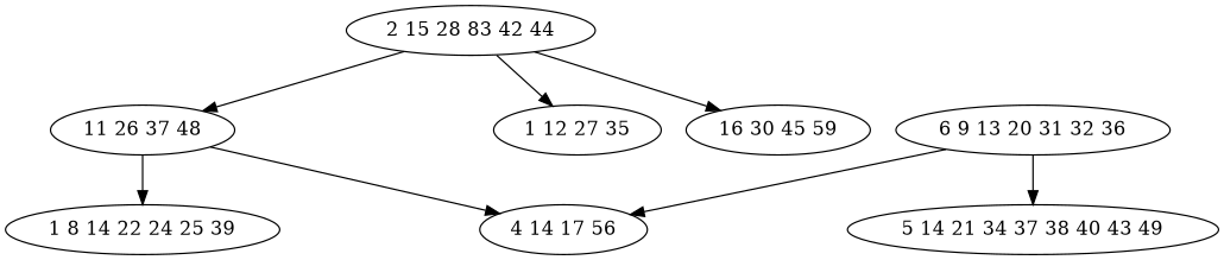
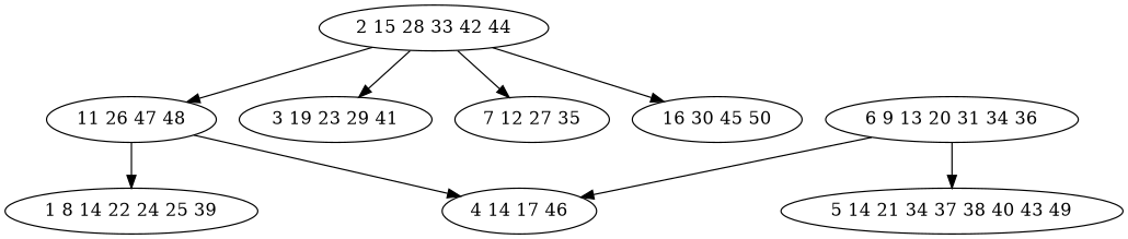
  digraph {
-   n1 [label="2 15 28 83 42 44"]
-   n2 [label="11 26 37 48"]
-   n4 [label="1 12 27 35"]
-   n5 [label="16 30 45 59"]
-   n6 [label="4 14 17 56"]
+   n1 [label="2 15 28 33 42 44"]
+   n2 [label="11 26 47 48"]
+   n3 [label="3 19 23 29 41"]
+   n4 [label="7 12 27 35"]
+   n5 [label="16 30 45 50"]
+   n6 [label="4 14 17 46"]
    n7 [label="1 8 14 22 24 25 39"]
-   n8 [label="6 9 13 20 31 32 36"]
+   n8 [label="6 9 13 20 31 34 36"]
    n9 [label="5 14 21 34 37 38 40 43 49"]
    n1 -> n2
+   n1 -> n3
    n1 -> n4
    n1 -> n5
    n2 -> n6
    n2 -> n7
    n8 -> n6
    n8 -> n9
  }
